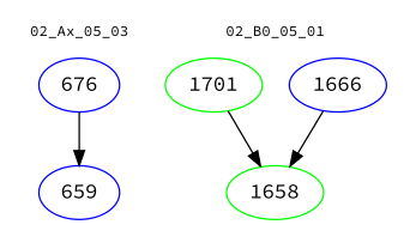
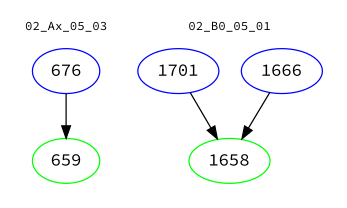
  digraph {
    fontname="Source Code Pro"
    node [color=blue fontname="Source Code Pro"]
    edge [color=black fontname="Source Code Pro"]
    n1 [label=676]
-   n2 [label=659]
+   n2 [color=green label=659]
    n3 [label=1666]
    n4 [color=green label=1658]
-   n5 [color=green label=1701]
+   n5 [label=1701]
    subgraph cluster_1 {
      color=white
      fontsize=10
      label="02_Ax_05_03"
      n1
      n2
    }
    subgraph cluster_2 {
      color=white
      fontsize=10
      label="02_B0_05_01"
      n3
      n4
      n5
    }
    n1 -> n2
    n3 -> n4
    n5 -> n4
  }
